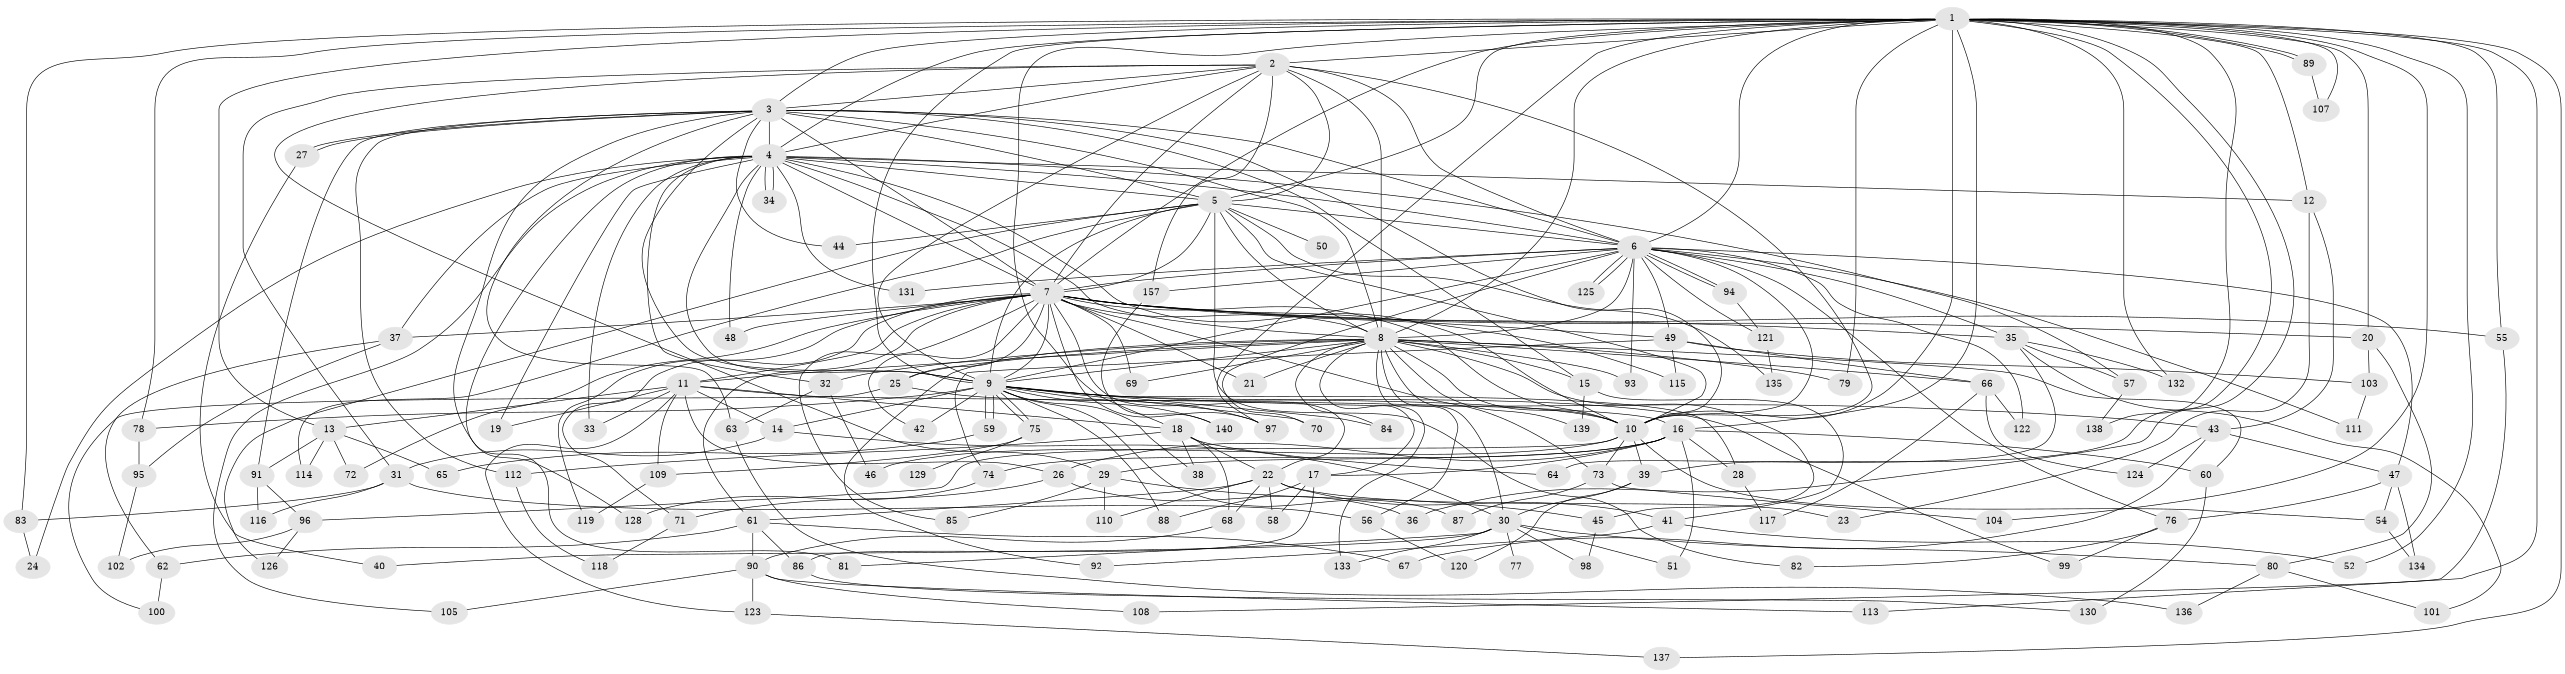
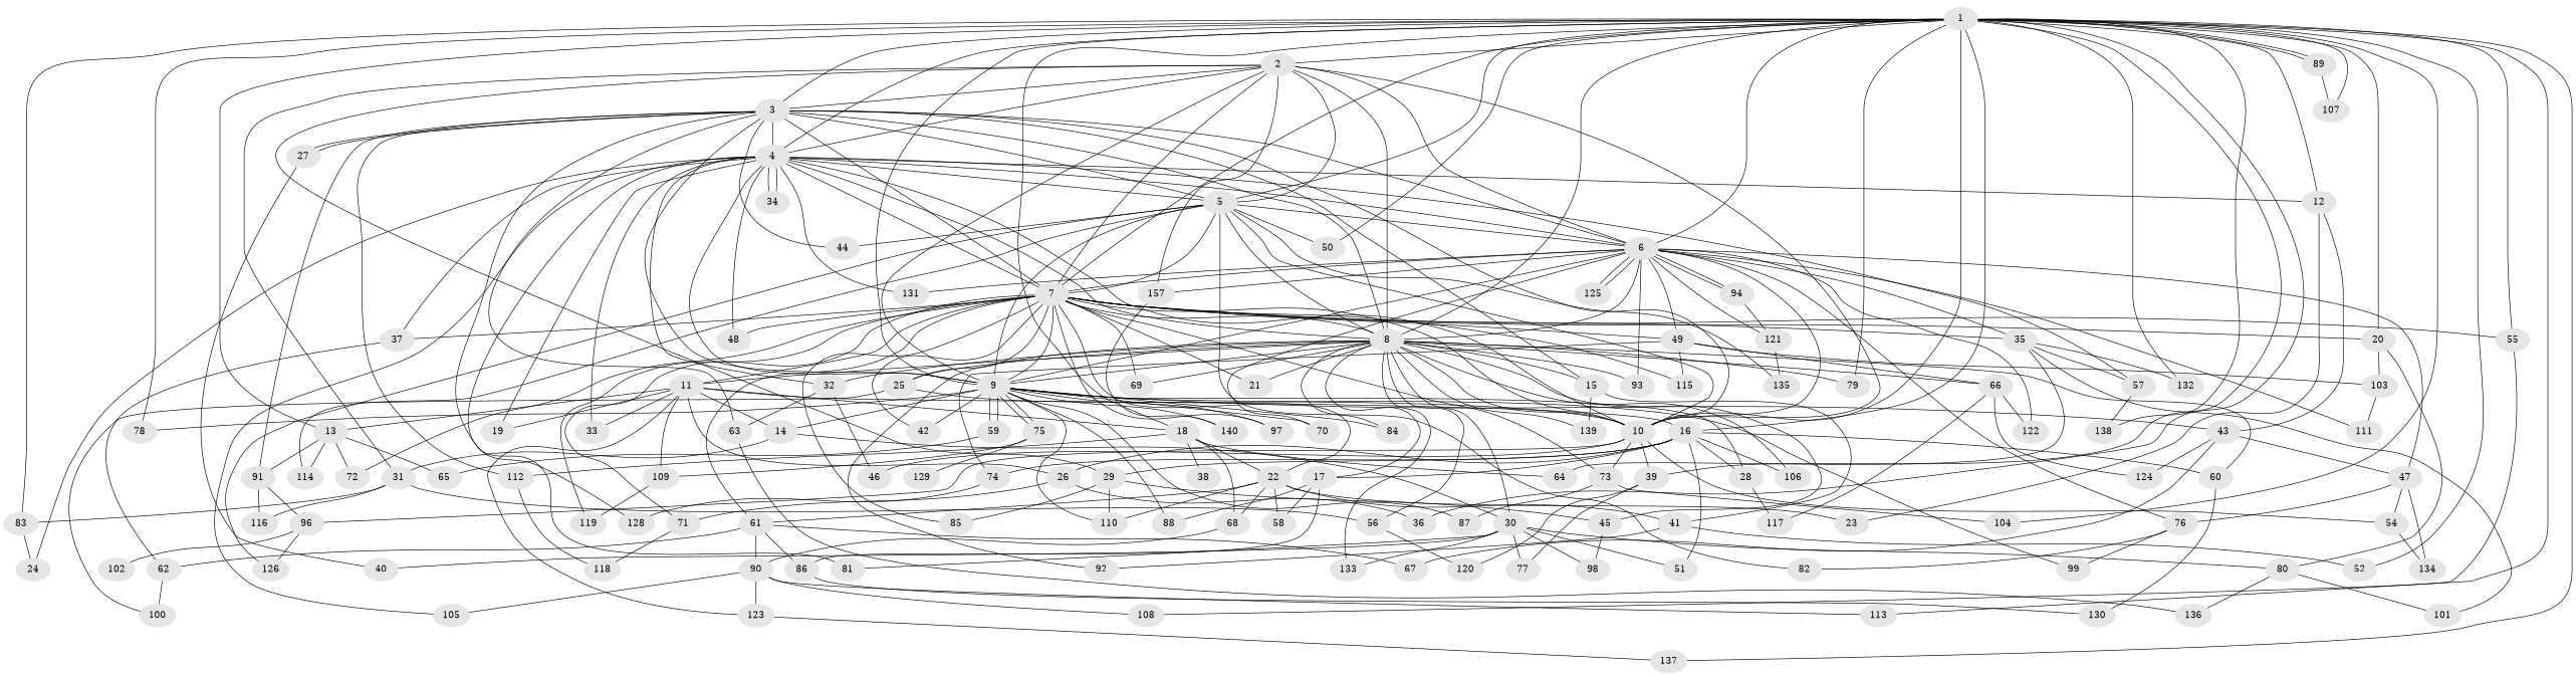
  graph {
    node [color=gray90 style=filled]
    1
    2
    3
    4
    5
    6
    7
    8
    9
    10
    12
    13
    16
    18
    20
    36
    39
    50
    52
    55
    78
    79
    83
    89
    104
    107
    113
    132
    137
    138
    29
    31
    n33 [label=157]
    15
    27
    44
    63
    91
    112
    128
    19
    24
    32
    33
    34
    37
    48
    57
    81
    105
    131
    82
    114
    126
    135
    35
    47
    49
    70
    76
    93
    94
    111
    121
    122
    125
    11
    21
    22
    25
    42
    61
    69
    71
    72
    73
    85
    97
    115
    119
    17
    30
    45
    56
    60
    66
    84
    92
+   106
    133
    139
    14
    28
    38
    43
    59
    75
    87
    88
    140
    46
    54
    96
    23
    65
    26
    51
    74
    64
    68
    80
    103
    77
    120
    108
-   95
    110
    116
    41
    40
    136
    118
    62
    101
    134
    99
    109
    123
    58
    100
    86
    67
    90
    98
    130
    117
    124
    129
    102
    1 -- 2
    1 -- 3
    1 -- 4
    1 -- 5
    1 -- 6
    1 -- 7
    1 -- 8
    1 -- 9
    1 -- 10
    1 -- 12
    1 -- 13
    1 -- 16
    1 -- 18
    1 -- 20
    1 -- 36
    1 -- 39
-   1 -- 97
+   1 -- 50
    1 -- 52
    1 -- 55
    1 -- 78
    1 -- 79
    1 -- 83
    1 -- 89
    1 -- 89
    1 -- 104
    1 -- 107
    1 -- 113
    1 -- 132
    1 -- 137
    1 -- 138
    2 -- 3
    2 -- 4
    2 -- 5
    2 -- 6
    2 -- 7
    2 -- 8
    2 -- 9
    2 -- 10
    2 -- 29
    2 -- 31
    2 -- n33
    3 -- 4
    3 -- 5
    3 -- 6
    3 -- 7
    3 -- 8
    3 -- 9
    3 -- 10
    3 -- 15
    3 -- 27
    3 -- 27
    3 -- 44
    3 -- 63
    3 -- 91
    3 -- 112
    3 -- 128
    4 -- 5
    4 -- 6
    4 -- 7
    4 -- 8
    4 -- 9
    4 -- 10
    4 -- 12
    4 -- 19
    4 -- 24
    4 -- 32
    4 -- 33
    4 -- 34
    4 -- 34
    4 -- 37
    4 -- 48
    4 -- 57
    4 -- 81
    4 -- 105
    4 -- 131
    5 -- 6
    5 -- 7
    5 -- 8
    5 -- 9
    5 -- 10
    5 -- 50
    5 -- 44
    5 -- 82
    5 -- 114
    5 -- 126
    5 -- 135
    6 -- 7
    6 -- 8
    6 -- 9
    6 -- 10
    6 -- n33
    6 -- 131
    6 -- 35
    6 -- 47
    6 -- 49
    6 -- 70
    6 -- 76
    6 -- 93
    6 -- 94
    6 -- 94
    6 -- 111
    6 -- 121
    6 -- 122
    6 -- 125
    6 -- 125
    7 -- 8
    7 -- 9
    7 -- 10
    7 -- 20
    7 -- 55
    7 -- 37
    7 -- 48
    7 -- 35
    7 -- 49
    7 -- 11
    7 -- 21
    7 -- 22
    7 -- 25
    7 -- 42
    7 -- 61
    7 -- 69
    7 -- 71
    7 -- 72
    7 -- 73
    7 -- 85
    7 -- 97
    7 -- 115
    7 -- 119
    8 -- 9
    8 -- 10
    8 -- 79
    8 -- 15
    8 -- 32
    8 -- 93
    8 -- 11
    8 -- 21
    8 -- 25
    8 -- 69
    8 -- 17
    8 -- 30
    8 -- 45
    8 -- 56
    8 -- 60
    8 -- 66
    8 -- 84
    8 -- 92
+   8 -- 106
    8 -- 133
    8 -- 139
    9 -- 10
    9 -- 78
    9 -- 70
    9 -- 42
    9 -- 97
    9 -- 84
    9 -- 14
    9 -- 28
-   9 -- 38
+   9 -- 110
    9 -- 43
    9 -- 59
    9 -- 59
    9 -- 75
    9 -- 75
    9 -- 87
    9 -- 88
    9 -- 140
    10 -- 39
    10 -- 73
    10 -- 46
    10 -- 54
    10 -- 96
    12 -- 43
    12 -- 23
    13 -- 91
    13 -- 114
    13 -- 72
    13 -- 65
    16 -- 29
    16 -- 17
    16 -- 60
+   16 -- 106
    16 -- 28
    16 -- 26
    16 -- 51
    16 -- 74
    18 -- 112
    18 -- 22
    18 -- 38
    18 -- 64
    18 -- 68
    20 -- 80
    20 -- 103
-   39 -- 30
+   39 -- 77
    39 -- 120
    55 -- 108
-   78 -- 95
    83 -- 24
    89 -- 107
    29 -- 85
    29 -- 45
    29 -- 110
    31 -- 83
    31 -- 56
    31 -- 116
    n33 -- 140
    15 -- 139
    15 -- 41
    27 -- 40
    63 -- 136
    91 -- 96
    91 -- 116
    112 -- 118
    32 -- 63
    32 -- 46
-   37 -- 95
    37 -- 62
    57 -- 138
    35 -- 132
    35 -- 57
    35 -- 64
    35 -- 101
    47 -- 76
    47 -- 54
    47 -- 134
    49 -- 115
    49 -- 66
    49 -- 74
    49 -- 103
    76 -- 82
    76 -- 99
    94 -- 121
    121 -- 135
    11 -- 13
    11 -- 16
    11 -- 18
    11 -- 19
    11 -- 33
    11 -- 14
    11 -- 26
    11 -- 109
    11 -- 123
    22 -- 61
    22 -- 23
    22 -- 68
    22 -- 110
    22 -- 41
    22 -- 58
    25 -- 99
    25 -- 100
    61 -- 62
    61 -- 86
    61 -- 67
    61 -- 90
    71 -- 118
    73 -- 104
    73 -- 87
    17 -- 88
    17 -- 58
    17 -- 86
    30 -- 81
    30 -- 133
    30 -- 51
    30 -- 80
    30 -- 77
    30 -- 40
    30 -- 98
    45 -- 98
    56 -- 120
    60 -- 130
    66 -- 122
    66 -- 117
    66 -- 124
    14 -- 31
    14 -- 30
    28 -- 117
    43 -- 47
    43 -- 67
    43 -- 124
    59 -- 65
    75 -- 109
    75 -- 129
    54 -- 134
    96 -- 126
    96 -- 102
    26 -- 36
    26 -- 71
    74 -- 128
    68 -- 90
    80 -- 136
    80 -- 101
    103 -- 111
-   95 -- 102
    41 -- 52
    41 -- 92
    62 -- 100
    109 -- 119
    123 -- 137
    86 -- 130
    90 -- 113
    90 -- 105
    90 -- 108
    90 -- 123
  }
